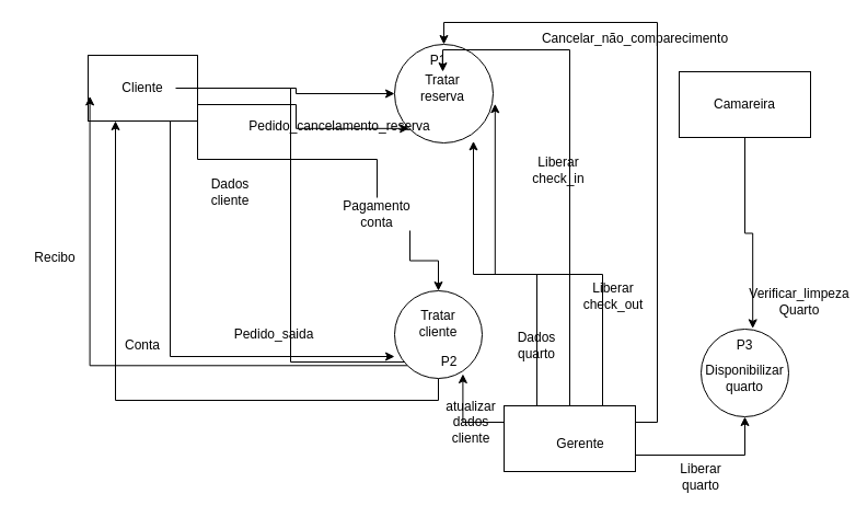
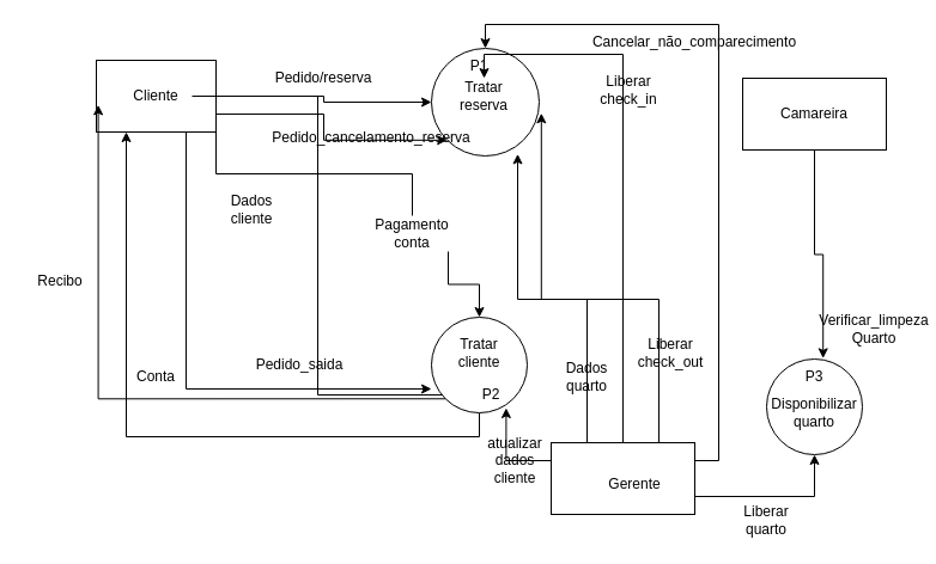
  <mxCell id="0" />
  <mxCell id="1" parent="0" />
  <mxCell id="2" style="edgeStyle=orthogonalEdgeStyle;rounded=0;orthogonalLoop=1;jettySize=auto;html=1;entryX=0;entryY=0.5;entryDx=0;entryDy=0;" parent="1" source="6" target="9" edge="1"><mxGeometry relative="1" as="geometry" /></mxCell>
  <mxCell id="3" style="edgeStyle=orthogonalEdgeStyle;rounded=0;orthogonalLoop=1;jettySize=auto;html=1;exitX=1;exitY=1;exitDx=0;exitDy=0;startArrow=none;" parent="1" source="36" target="12" edge="1"><mxGeometry relative="1" as="geometry" /></mxCell>
  <mxCell id="4" style="edgeStyle=orthogonalEdgeStyle;rounded=0;orthogonalLoop=1;jettySize=auto;html=1;exitX=1;exitY=0.75;exitDx=0;exitDy=0;entryX=0;entryY=1;entryDx=0;entryDy=0;" parent="1" source="6" target="9" edge="1"><mxGeometry relative="1" as="geometry" /></mxCell>
  <mxCell id="5" style="edgeStyle=orthogonalEdgeStyle;rounded=0;orthogonalLoop=1;jettySize=auto;html=1;exitX=0.75;exitY=1;exitDx=0;exitDy=0;entryX=0;entryY=0.75;entryDx=0;entryDy=0;entryPerimeter=0;" parent="1" source="6" target="12" edge="1"><mxGeometry relative="1" as="geometry" /></mxCell>
  <mxCell id="6" value="" style="rounded=0;whiteSpace=wrap;html=1;" parent="1" vertex="1"><mxGeometry x="80" y="50" width="100" height="60" as="geometry" /></mxCell>
  <mxCell id="7" style="edgeStyle=orthogonalEdgeStyle;rounded=0;orthogonalLoop=1;jettySize=auto;html=1;entryX=0.25;entryY=1;entryDx=0;entryDy=0;endArrow=diamond;" parent="1" source="8" target="28" edge="1"><mxGeometry relative="1" as="geometry" /></mxCell>
  <mxCell id="8" value="Cliente&lt;br&gt;" style="text;html=1;strokeColor=none;fillColor=none;align=center;verticalAlign=middle;whiteSpace=wrap;rounded=0;" parent="1" vertex="1"><mxGeometry x="100" y="65" width="60" height="30" as="geometry" /></mxCell>
  <mxCell id="9" value="" style="ellipse;whiteSpace=wrap;html=1;aspect=fixed;" parent="1" vertex="1"><mxGeometry x="360" y="40" width="90" height="90" as="geometry" /></mxCell>
  <mxCell id="10" style="edgeStyle=orthogonalEdgeStyle;rounded=0;orthogonalLoop=1;jettySize=auto;html=1;exitX=0.5;exitY=1;exitDx=0;exitDy=0;entryX=0.25;entryY=1;entryDx=0;entryDy=0;" parent="1" source="12" target="6" edge="1"><mxGeometry relative="1" as="geometry" /></mxCell>
  <mxCell id="11" style="edgeStyle=orthogonalEdgeStyle;rounded=0;orthogonalLoop=1;jettySize=auto;html=1;exitX=0;exitY=1;exitDx=0;exitDy=0;entryX=0.016;entryY=0.623;entryDx=0;entryDy=0;entryPerimeter=0;" parent="1" source="12" target="6" edge="1"><mxGeometry relative="1" as="geometry" /></mxCell>
  <mxCell id="12" value="" style="ellipse;whiteSpace=wrap;html=1;aspect=fixed;" parent="1" vertex="1"><mxGeometry x="360" y="265" width="80" height="80" as="geometry" /></mxCell>
  <mxCell id="13" value="" style="ellipse;whiteSpace=wrap;html=1;aspect=fixed;" parent="1" vertex="1"><mxGeometry x="640" y="300" width="80" height="80" as="geometry" /></mxCell>
  <mxCell id="14" style="edgeStyle=orthogonalEdgeStyle;rounded=0;orthogonalLoop=1;jettySize=auto;html=1;exitX=0.5;exitY=0;exitDx=0;exitDy=0;entryX=0.5;entryY=0;entryDx=0;entryDy=0;" parent="1" source="20" target="27" edge="1"><mxGeometry relative="1" as="geometry" /></mxCell>
  <mxCell id="15" style="edgeStyle=orthogonalEdgeStyle;rounded=0;orthogonalLoop=1;jettySize=auto;html=1;exitX=0.75;exitY=0;exitDx=0;exitDy=0;entryX=0.8;entryY=0.982;entryDx=0;entryDy=0;entryPerimeter=0;" parent="1" source="20" target="9" edge="1"><mxGeometry relative="1" as="geometry" /></mxCell>
  <mxCell id="16" style="edgeStyle=orthogonalEdgeStyle;rounded=0;orthogonalLoop=1;jettySize=auto;html=1;exitX=0.25;exitY=0;exitDx=0;exitDy=0;entryX=1.02;entryY=0.603;entryDx=0;entryDy=0;entryPerimeter=0;" parent="1" source="20" target="9" edge="1"><mxGeometry relative="1" as="geometry" /></mxCell>
  <mxCell id="17" style="edgeStyle=orthogonalEdgeStyle;rounded=0;orthogonalLoop=1;jettySize=auto;html=1;exitX=1;exitY=0.25;exitDx=0;exitDy=0;entryX=0.5;entryY=0;entryDx=0;entryDy=0;" parent="1" source="20" target="9" edge="1"><mxGeometry relative="1" as="geometry" /></mxCell>
  <mxCell id="18" style="edgeStyle=orthogonalEdgeStyle;rounded=0;orthogonalLoop=1;jettySize=auto;html=1;exitX=0;exitY=0.25;exitDx=0;exitDy=0;entryX=0.78;entryY=0.95;entryDx=0;entryDy=0;entryPerimeter=0;" parent="1" source="20" target="12" edge="1"><mxGeometry relative="1" as="geometry" /></mxCell>
  <mxCell id="19" style="edgeStyle=orthogonalEdgeStyle;rounded=0;orthogonalLoop=1;jettySize=auto;html=1;exitX=1;exitY=0.75;exitDx=0;exitDy=0;entryX=0.5;entryY=1;entryDx=0;entryDy=0;" edge="1" parent="1" source="20" target="13"><mxGeometry relative="1" as="geometry" /></mxCell>
  <mxCell id="20" value="" style="rounded=0;whiteSpace=wrap;html=1;" parent="1" vertex="1"><mxGeometry x="460" y="370" width="120" height="60" as="geometry" /></mxCell>
  <mxCell id="21" style="edgeStyle=orthogonalEdgeStyle;rounded=0;orthogonalLoop=1;jettySize=auto;html=1;exitX=0.5;exitY=1;exitDx=0;exitDy=0;entryX=0.59;entryY=-0.008;entryDx=0;entryDy=0;entryPerimeter=0;" parent="1" source="22" target="13" edge="1"><mxGeometry relative="1" as="geometry" /></mxCell>
  <mxCell id="22" value="" style="rounded=0;whiteSpace=wrap;html=1;" parent="1" vertex="1"><mxGeometry x="620" y="65" width="120" height="60" as="geometry" /></mxCell>
  <mxCell id="23" value="Camareira" style="text;html=1;strokeColor=none;fillColor=none;align=center;verticalAlign=middle;whiteSpace=wrap;rounded=0;" parent="1" vertex="1"><mxGeometry x="650" y="80" width="60" height="30" as="geometry" /></mxCell>
  <mxCell id="24" value="Gerente&lt;br&gt;" style="text;html=1;strokeColor=none;fillColor=none;align=center;verticalAlign=middle;whiteSpace=wrap;rounded=0;" parent="1" vertex="1"><mxGeometry x="500" y="390" width="60" height="30" as="geometry" /></mxCell>
+ <mxCell id="25" value="Pedido/reserva&lt;br&gt;" style="text;html=1;strokeColor=none;fillColor=none;align=center;verticalAlign=middle;whiteSpace=wrap;rounded=0;" parent="1" vertex="1"><mxGeometry x="240" y="50" width="60" height="30" as="geometry" /></mxCell>
  <mxCell id="26" value="Pedido_cancelamento_reserva&lt;br&gt;" style="text;html=1;strokeColor=none;fillColor=none;align=center;verticalAlign=middle;whiteSpace=wrap;rounded=0;" parent="1" vertex="1"><mxGeometry x="280" y="100" width="60" height="30" as="geometry" /></mxCell>
  <mxCell id="27" value="Tratar reserva" style="text;html=1;strokeColor=none;fillColor=none;align=center;verticalAlign=middle;whiteSpace=wrap;rounded=0;" parent="1" vertex="1"><mxGeometry x="374" y="65" width="60" height="30" as="geometry" /></mxCell>
  <mxCell id="28" value="Tratar cliente" style="text;html=1;strokeColor=none;fillColor=none;align=center;verticalAlign=middle;whiteSpace=wrap;rounded=0;" parent="1" vertex="1"><mxGeometry x="370" y="280" width="60" height="30" as="geometry" /></mxCell>
  <mxCell id="29" value="Dados cliente" style="text;html=1;strokeColor=none;fillColor=none;align=center;verticalAlign=middle;whiteSpace=wrap;rounded=0;" parent="1" vertex="1"><mxGeometry x="180" y="160" width="60" height="30" as="geometry" /></mxCell>
  <mxCell id="30" value="Pedido_saida" style="text;html=1;strokeColor=none;fillColor=none;align=center;verticalAlign=middle;whiteSpace=wrap;rounded=0;" parent="1" vertex="1"><mxGeometry x="220" y="290" width="60" height="30" as="geometry" /></mxCell>
  <mxCell id="31" value="Conta&lt;br&gt;" style="text;html=1;strokeColor=none;fillColor=none;align=center;verticalAlign=middle;whiteSpace=wrap;rounded=0;" parent="1" vertex="1"><mxGeometry x="100" y="300" width="60" height="30" as="geometry" /></mxCell>
  <mxCell id="32" value="Recibo" style="text;html=1;strokeColor=none;fillColor=none;align=center;verticalAlign=middle;whiteSpace=wrap;rounded=0;" parent="1" vertex="1"><mxGeometry x="20" y="220" width="60" height="30" as="geometry" /></mxCell>
  <mxCell id="33" value="Disponibilizar quarto" style="text;html=1;strokeColor=none;fillColor=none;align=center;verticalAlign=middle;whiteSpace=wrap;rounded=0;" parent="1" vertex="1"><mxGeometry x="650" y="330" width="60" height="30" as="geometry" /></mxCell>
- <mxCell id="34" value="Liberar check_in" style="text;html=1;strokeColor=none;fillColor=none;align=center;verticalAlign=middle;whiteSpace=wrap;rounded=0;" parent="1" vertex="1"><mxGeometry x="480" y="140" width="60" height="30" as="geometry" /></mxCell>
- <mxCell id="35" value="Liberar check_out&lt;br&gt;" style="text;html=1;strokeColor=none;fillColor=none;align=center;verticalAlign=middle;whiteSpace=wrap;rounded=0;" parent="1" vertex="1"><mxGeometry x="530" y="255" width="60" height="30" as="geometry" /></mxCell>
+ <mxCell id="34" value="Liberar check_in" style="text;html=1;strokeColor=none;fillColor=none;align=center;verticalAlign=middle;whiteSpace=wrap;rounded=0;" parent="1" vertex="1"><mxGeometry x="495" y="60" width="60" height="30" as="geometry" /></mxCell>
+ <mxCell id="35" value="Liberar check_out&lt;br&gt;" style="text;html=1;strokeColor=none;fillColor=none;align=center;verticalAlign=middle;whiteSpace=wrap;rounded=0;" parent="1" vertex="1"><mxGeometry x="530" y="280" width="60" height="30" as="geometry" /></mxCell>
  <mxCell id="36" value="Pagamento conta" style="text;html=1;strokeColor=none;fillColor=none;align=center;verticalAlign=middle;whiteSpace=wrap;rounded=0;" parent="1" vertex="1"><mxGeometry x="314" y="180" width="60" height="30" as="geometry" /></mxCell>
  <mxCell id="37" value="" style="edgeStyle=orthogonalEdgeStyle;rounded=0;orthogonalLoop=1;jettySize=auto;html=1;exitX=1;exitY=1;exitDx=0;exitDy=0;endArrow=none;" parent="1" source="6" target="36" edge="1"><mxGeometry relative="1" as="geometry"><mxPoint x="180" y="110" as="sourcePoint" /><mxPoint x="400" y="265" as="targetPoint" /></mxGeometry></mxCell>
  <mxCell id="38" value="Dados quarto" style="text;html=1;strokeColor=none;fillColor=none;align=center;verticalAlign=middle;whiteSpace=wrap;rounded=0;" parent="1" vertex="1"><mxGeometry x="460" y="300" width="60" height="30" as="geometry" /></mxCell>
  <mxCell id="39" value="Cancelar_não_comparecimento" style="text;html=1;strokeColor=none;fillColor=none;align=center;verticalAlign=middle;whiteSpace=wrap;rounded=0;" parent="1" vertex="1"><mxGeometry x="550" y="20" width="60" height="30" as="geometry" /></mxCell>
  <mxCell id="40" value="atualizar dados cliente" style="text;html=1;strokeColor=none;fillColor=none;align=center;verticalAlign=middle;whiteSpace=wrap;rounded=0;" parent="1" vertex="1"><mxGeometry x="400" y="370" width="60" height="30" as="geometry" /></mxCell>
  <mxCell id="41" value="Liberar quarto" style="text;html=1;strokeColor=none;fillColor=none;align=center;verticalAlign=middle;whiteSpace=wrap;rounded=0;" vertex="1" parent="1"><mxGeometry x="610" y="420" width="60" height="30" as="geometry" /></mxCell>
  <mxCell id="42" value="Verificar_limpeza Quarto" style="text;html=1;strokeColor=none;fillColor=none;align=center;verticalAlign=middle;whiteSpace=wrap;rounded=0;" vertex="1" parent="1"><mxGeometry x="700" y="260" width="60" height="30" as="geometry" /></mxCell>
  <mxCell id="43" value="P1" style="text;html=1;strokeColor=none;fillColor=none;align=center;verticalAlign=middle;whiteSpace=wrap;rounded=0;" vertex="1" parent="1"><mxGeometry x="370" y="40" width="60" height="30" as="geometry" /></mxCell>
  <mxCell id="44" value="P2" style="text;html=1;strokeColor=none;fillColor=none;align=center;verticalAlign=middle;whiteSpace=wrap;rounded=0;" vertex="1" parent="1"><mxGeometry x="380" y="315" width="60" height="30" as="geometry" /></mxCell>
  <mxCell id="45" value="P3" style="text;html=1;strokeColor=none;fillColor=none;align=center;verticalAlign=middle;whiteSpace=wrap;rounded=0;" vertex="1" parent="1"><mxGeometry x="650" y="300" width="60" height="30" as="geometry" /></mxCell>
